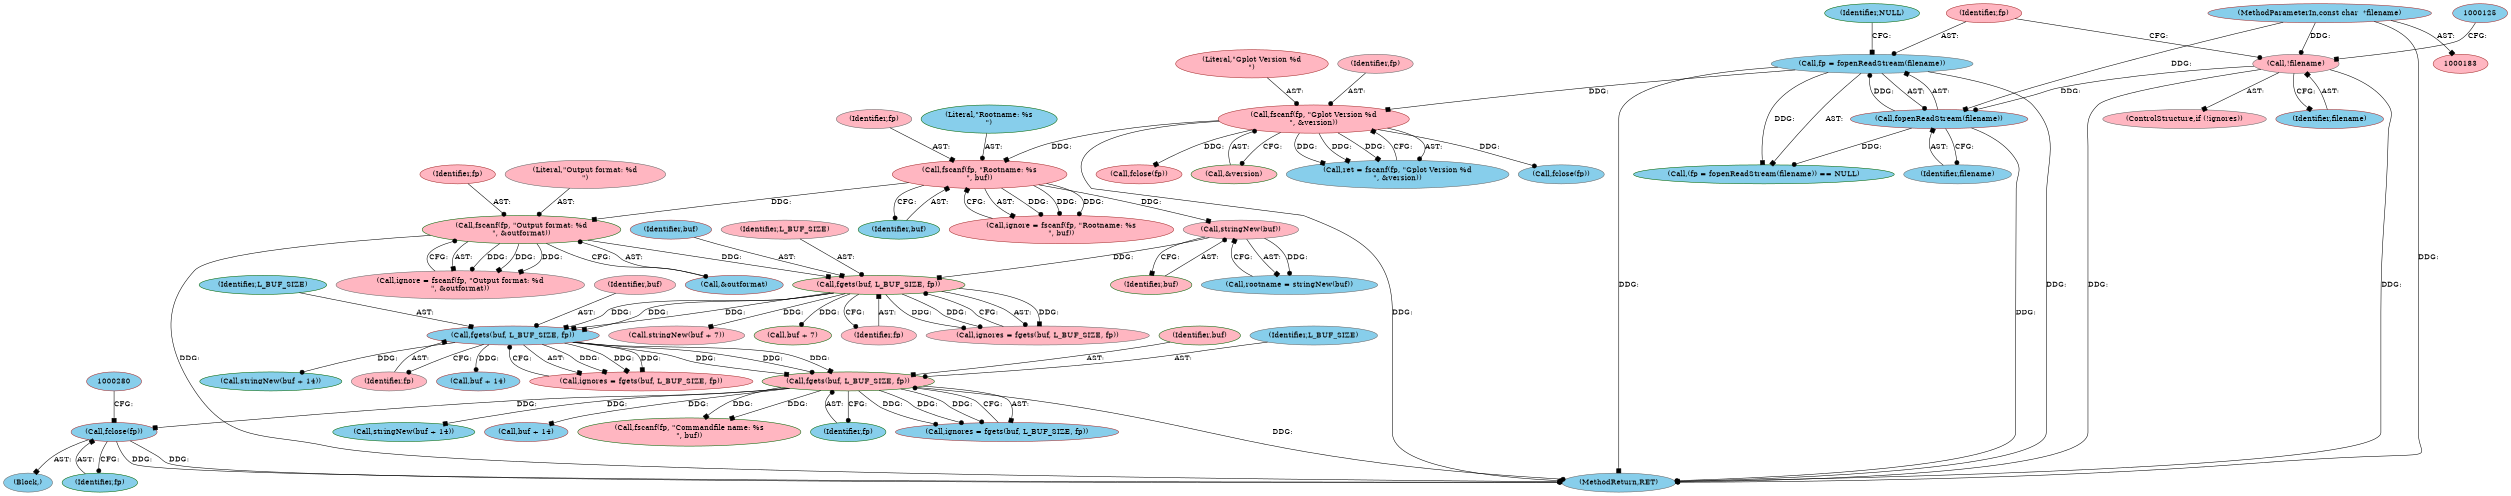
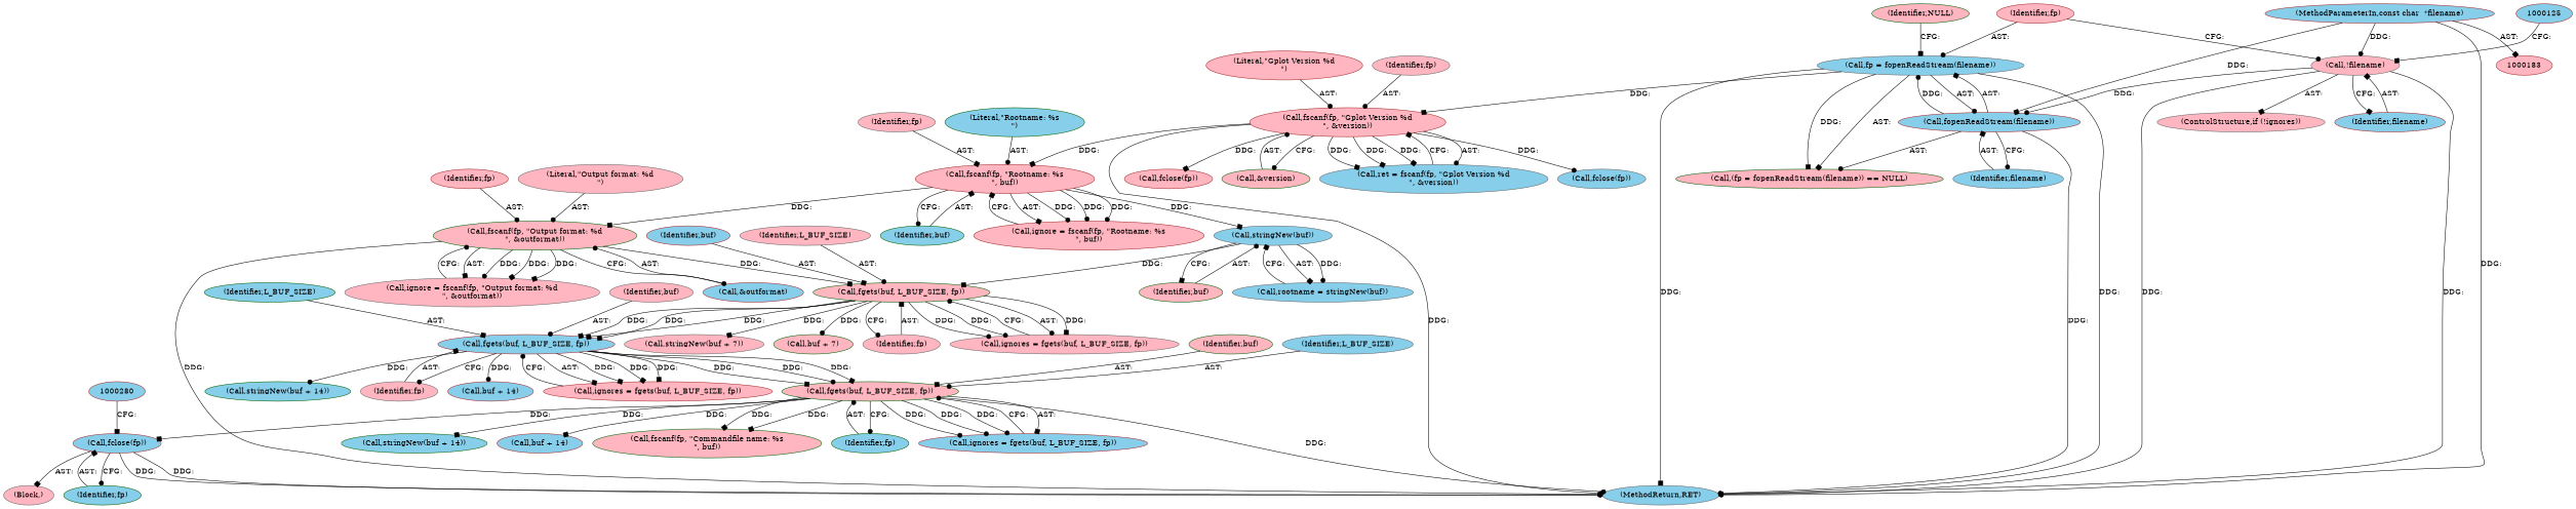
  digraph {
    node [color=brown fillcolor=lightpink style=filled]
    edge [arrowhead=box]
    n1 [fillcolor=skyblue label="(Call,fclose(fp))"]
-   n2 [color=gray40 fillcolor=skyblue label="(Block,)"]
+   n2 [color=gray40 label="(Block,)"]
    n3 [color=darkgreen fillcolor=skyblue label="(Identifier,fp)"]
    n4 [color=gray40 fillcolor=skyblue label="(MethodReturn,RET)"]
    n5 [color=darkgreen label="(Call,fgets(buf, L_BUF_SIZE, fp))"]
    n6 [color=darkgreen fillcolor=skyblue label="(Identifier,fp)"]
    n7 [fillcolor=skyblue label="(Call,ignores = fgets(buf, L_BUF_SIZE, fp))"]
    n8 [color=darkgreen fillcolor=skyblue label="(Call,stringNew(buf + 14))"]
    n9 [fillcolor=skyblue label="(Call,buf + 14)"]
    n10 [color=darkgreen label="(Call,fscanf(fp, \"Commandfile name: %s\n\", buf))"]
    n11 [fillcolor=skyblue label="(Call,fgets(buf, L_BUF_SIZE, fp))"]
    n12 [color=darkgreen fillcolor=skyblue label="(Call,stringNew(buf + 14))"]
    n13 [color=gray40 label="(Identifier,fp)"]
    n14 [fillcolor=skyblue label="(Call,buf + 14)"]
    n15 [label="(Call,ignores = fgets(buf, L_BUF_SIZE, fp))"]
    n16 [color=darkgreen label="(Call,fgets(buf, L_BUF_SIZE, fp))"]
    n17 [color=gray40 label="(Call,stringNew(buf + 7))"]
    n18 [color=darkgreen label="(Call,buf + 7)"]
    n19 [color=gray40 label="(Identifier,fp)"]
    n20 [color=gray40 label="(Call,ignores = fgets(buf, L_BUF_SIZE, fp))"]
-   n21 [color=gray40 label="(Call,stringNew(buf))"]
+   n21 [color=gray40 fillcolor=skyblue label="(Call,stringNew(buf))"]
    n22 [color=darkgreen label="(Identifier,buf)"]
    n23 [color=gray40 fillcolor=skyblue label="(Call,rootname = stringNew(buf))"]
    n24 [label="(Call,fscanf(fp, \"Rootname: %s\n\", buf))"]
    n25 [color=darkgreen label="(Call,fscanf(fp, \"Output format: %d\n\", &outformat))"]
    n26 [color=darkgreen fillcolor=skyblue label="(Identifier,buf)"]
    n27 [label="(Call,ignore = fscanf(fp, \"Rootname: %s\n\", buf))"]
    n28 [fillcolor=skyblue label="(Call,&outformat)"]
    n29 [color=gray40 label="(Call,ignore = fscanf(fp, \"Output format: %d\n\", &outformat))"]
    n30 [label="(Call,fscanf(fp, \"Gplot Version %d\n\", &version))"]
    n31 [label="(Call,fclose(fp))"]
    n32 [color=gray40 fillcolor=skyblue label="(Call,ret = fscanf(fp, \"Gplot Version %d\n\", &version))"]
    n33 [color=gray40 fillcolor=skyblue label="(Call,fclose(fp))"]
    n34 [color=darkgreen label="(Call,&version)"]
    n35 [color=gray40 fillcolor=skyblue label="(Call,fp = fopenReadStream(filename))"]
    n36 [fillcolor=skyblue label="(Call,fopenReadStream(filename))"]
-   n37 [color=darkgreen fillcolor=skyblue label="(Call,(fp = fopenReadStream(filename)) == NULL)"]
+   n37 [color=darkgreen label="(Call,(fp = fopenReadStream(filename)) == NULL)"]
    n38 [color=gray40 fillcolor=skyblue label="(Identifier,filename)"]
    n39 [color=gray40 label="(Call,!filename)"]
    n40 [color=gray40 label="(ControlStructure,if (!ignores))"]
    n41 [fillcolor=skyblue label="(Identifier,filename)"]
    n42 [fillcolor=skyblue label="(MethodParameterIn,const char  *filename)"]
    n43 [label=1000183]
    n44 [label="(Identifier,fp)"]
    n45 [label="(Identifier,fp)"]
    n46 [color=darkgreen label="(Identifier,buf)"]
    n47 [color=darkgreen fillcolor=skyblue label="(Identifier,L_BUF_SIZE)"]
    n48 [color=gray40 label="(Identifier,L_BUF_SIZE)"]
    n49 [color=gray40 label="(Identifier,fp)"]
    n50 [color=gray40 label="(Identifier,buf)"]
    n51 [color=gray40 fillcolor=skyblue label="(Identifier,L_BUF_SIZE)"]
    n52 [color=darkgreen fillcolor=skyblue label="(Literal,\"Rootname: %s\n\")"]
    n53 [label="(Literal,\"Gplot Version %d\n\")"]
    n54 [color=gray40 label="(Identifier,fp)"]
    n55 [color=gray40 label="(Literal,\"Output format: %d\n\")"]
    n56 [fillcolor=skyblue label="(Identifier,buf)"]
-   n57 [color=darkgreen fillcolor=skyblue label="(Identifier,NULL)"]
+   n57 [color=darkgreen label="(Identifier,NULL)"]
    1000280 [fillcolor=skyblue]
    1000125 [fillcolor=skyblue]
    n1 -> n2 [label="AST: "]
    n1 -> n3 [arrowhead=dot label="CFG: "]
    n1 -> n4 [arrowhead=dot label="DDG: "]
    n1 -> n4 [arrowhead=dot label="DDG: "]
    n3 -> n1 [label="AST: "]
    n5 -> n1 [label="DDG: "]
    n5 -> n4 [arrowhead=dot label="DDG: "]
    n5 -> n6 [arrowhead=dot label="CFG: "]
    n5 -> n7 [label="AST: "]
    n5 -> n7 [arrowhead=dot label="DDG: "]
    n5 -> n7 [arrowhead=dot label="DDG: "]
    n5 -> n7 [arrowhead=dot label="DDG: "]
    n5 -> n8 [label="DDG: "]
    n5 -> n9 [label="DDG: "]
    n5 -> n10 [label="DDG: "]
    n5 -> n10 [label="DDG: "]
    n6 -> n5 [arrowhead=dot label="AST: "]
    n7 -> n5 [arrowhead=dot label="CFG: "]
    n11 -> n5 [arrowhead=dot label="DDG: "]
    n11 -> n5 [label="DDG: "]
    n11 -> n5 [label="DDG: "]
    n11 -> n12 [arrowhead=dot label="DDG: "]
    n11 -> n13 [arrowhead=dot label="CFG: "]
    n11 -> n14 [arrowhead=dot label="DDG: "]
    n11 -> n15 [label="AST: "]
    n11 -> n15 [label="DDG: "]
    n11 -> n15 [label="DDG: "]
    n11 -> n15 [label="DDG: "]
    n13 -> n11 [label="AST: "]
    n15 -> n11 [arrowhead=dot label="CFG: "]
    n16 -> n11 [label="DDG: "]
    n16 -> n11 [label="DDG: "]
    n16 -> n11 [label="DDG: "]
    n16 -> n17 [label="DDG: "]
    n16 -> n18 [arrowhead=dot label="DDG: "]
    n16 -> n19 [arrowhead=dot label="CFG: "]
    n16 -> n20 [arrowhead=dot label="AST: "]
    n16 -> n20 [label="DDG: "]
    n16 -> n20 [arrowhead=dot label="DDG: "]
    n16 -> n20 [arrowhead=dot label="DDG: "]
    n19 -> n16 [label="AST: "]
    n20 -> n16 [arrowhead=dot label="CFG: "]
    n21 -> n16 [label="DDG: "]
    n21 -> n22 [label="CFG: "]
    n21 -> n23 [label="AST: "]
    n21 -> n23 [arrowhead=dot label="DDG: "]
    n22 -> n21 [arrowhead=dot label="AST: "]
    n23 -> n21 [label="CFG: "]
    n24 -> n21 [label="DDG: "]
    n24 -> n25 [label="DDG: "]
    n24 -> n26 [arrowhead=dot label="CFG: "]
    n24 -> n27 [label="AST: "]
    n24 -> n27 [arrowhead=dot label="DDG: "]
    n24 -> n27 [arrowhead=dot label="DDG: "]
    n24 -> n27 [arrowhead=dot label="DDG: "]
    n25 -> n4 [label="DDG: "]
    n25 -> n16 [label="DDG: "]
    n25 -> n28 [arrowhead=dot label="CFG: "]
    n25 -> n29 [label="AST: "]
    n25 -> n29 [arrowhead=dot label="DDG: "]
    n25 -> n29 [label="DDG: "]
    n25 -> n29 [label="DDG: "]
    n26 -> n24 [label="AST: "]
    n27 -> n24 [label="CFG: "]
    n28 -> n25 [arrowhead=dot label="AST: "]
    n29 -> n25 [arrowhead=dot label="CFG: "]
    n30 -> n4 [arrowhead=dot label="DDG: "]
    n30 -> n24 [label="DDG: "]
    n30 -> n31 [label="DDG: "]
    n30 -> n32 [arrowhead=dot label="AST: "]
    n30 -> n32 [label="DDG: "]
    n30 -> n32 [label="DDG: "]
    n30 -> n32 [label="DDG: "]
    n30 -> n33 [arrowhead=dot label="DDG: "]
    n30 -> n34 [arrowhead=dot label="CFG: "]
    n32 -> n30 [label="CFG: "]
    n34 -> n30 [arrowhead=dot label="AST: "]
    n35 -> n4 [label="DDG: "]
    n35 -> n4 [label="DDG: "]
    n35 -> n30 [label="DDG: "]
    n35 -> n36 [arrowhead=dot label="AST: "]
    n35 -> n37 [label="AST: "]
    n35 -> n37 [label="DDG: "]
    n36 -> n4 [arrowhead=dot label="DDG: "]
    n36 -> n35 [label="AST: "]
    n36 -> n35 [arrowhead=dot label="DDG: "]
-   n36 -> n37 [arrowhead=dot label="DDG: "]
+   n36 -> n37 [arrowhead=dot label="AST: "]
    n36 -> n38 [arrowhead=dot label="CFG: "]
    n38 -> n36 [label="AST: "]
    n39 -> n4 [arrowhead=dot label="DDG: "]
    n39 -> n4 [arrowhead=dot label="DDG: "]
    n39 -> n36 [arrowhead=dot label="DDG: "]
    n39 -> n40 [label="AST: "]
    n39 -> n41 [label="CFG: "]
    n41 -> n39 [label="AST: "]
    n42 -> n4 [arrowhead=dot label="DDG: "]
    n42 -> n36 [label="DDG: "]
    n42 -> n39 [arrowhead=dot label="DDG: "]
    n42 -> n43 [label="AST: "]
    n44 -> n35 [arrowhead=dot label="AST: "]
    n44 -> n39 [arrowhead=dot label="CFG: "]
    n45 -> n25 [arrowhead=dot label="AST: "]
    n46 -> n5 [label="AST: "]
    n47 -> n11 [label="AST: "]
    n48 -> n16 [arrowhead=dot label="AST: "]
    n49 -> n24 [label="AST: "]
    n50 -> n11 [arrowhead=dot label="AST: "]
    n51 -> n5 [arrowhead=dot label="AST: "]
    n52 -> n24 [arrowhead=dot label="AST: "]
    n53 -> n30 [arrowhead=dot label="AST: "]
    n54 -> n30 [arrowhead=dot label="AST: "]
    n55 -> n25 [arrowhead=dot label="AST: "]
    n56 -> n16 [label="AST: "]
    n57 -> n35 [label="CFG: "]
    1000280 -> n1 [label="CFG: "]
    1000125 -> n39 [label="CFG: "]
  }
